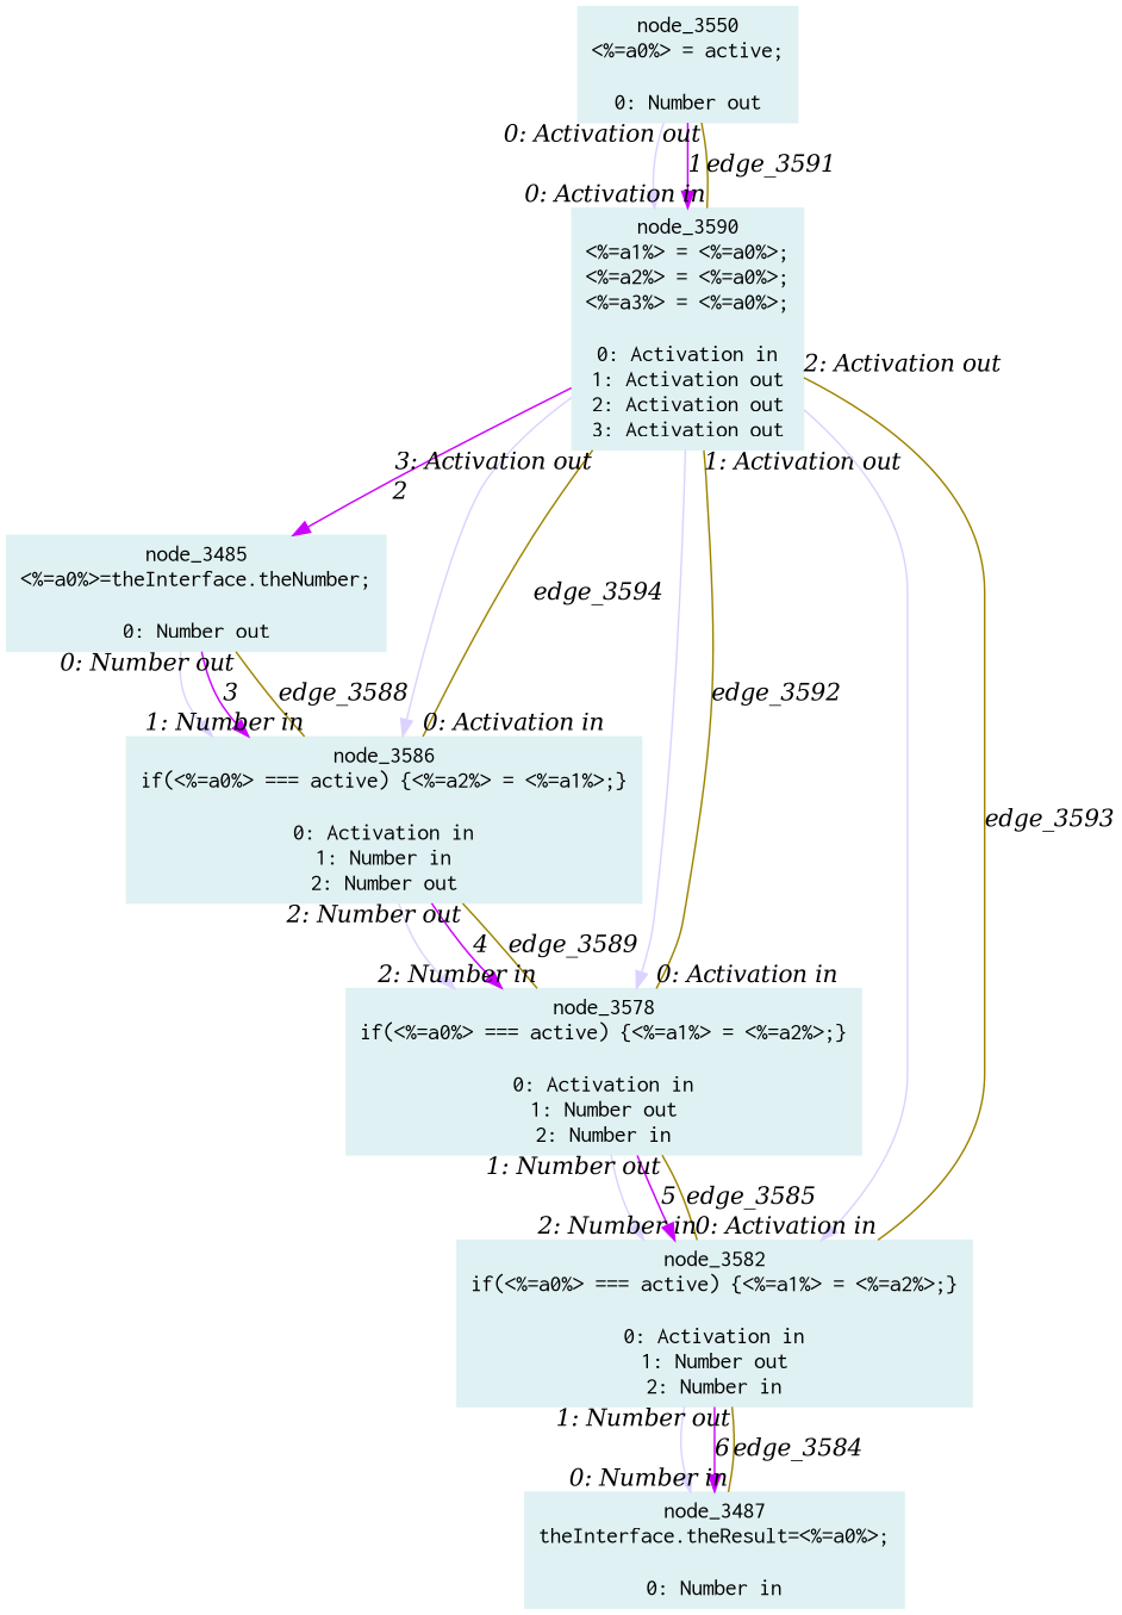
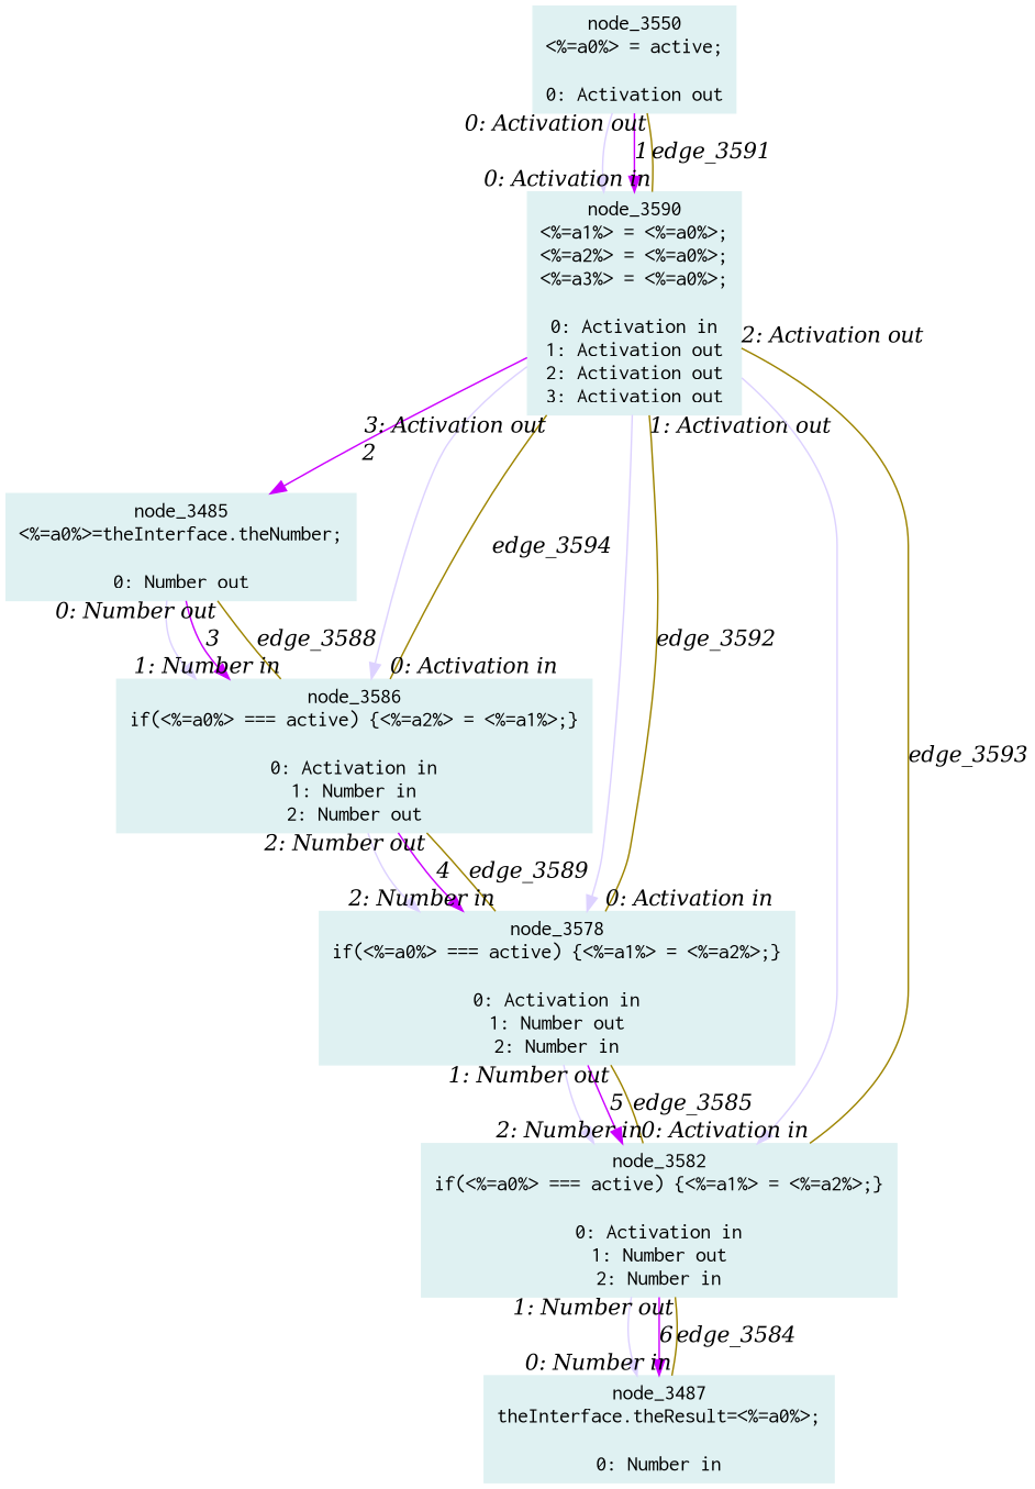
  digraph {
    node [color="#dff1f2" fontname=Courier shape=box style=filled]
    edge [arrowHead=normal arrowsize=1 color="#ddd2ff" dir=forward fontname="Times-Italic"]
    n1 [label="node_3485\n<%=a0%>=theInterface.theNumber;\n\n0: Number out"]
    n2 [label="node_3586\nif(<%=a0%> === active) {<%=a2%> = <%=a1%>;}\n\n0: Activation in\n1: Number in\n2: Number out"]
    n3 [label="node_3487\ntheInterface.theResult=<%=a0%>;\n\n0: Number in"]
-   n4 [label="node_3550\n<%=a0%> = active;\n\n0: Number out"]
+   n4 [label="node_3550\n<%=a0%> = active;\n\n0: Activation out"]
    n5 [label="node_3590\n<%=a1%> = <%=a0%>;\n<%=a2%> = <%=a0%>;\n<%=a3%> = <%=a0%>;\n\n0: Activation in\n1: Activation out\n2: Activation out\n3: Activation out"]
    n6 [label="node_3578\nif(<%=a0%> === active) {<%=a1%> = <%=a2%>;}\n\n0: Activation in\n1: Number out\n2: Number in"]
    n7 [label="node_3582\nif(<%=a0%> === active) {<%=a1%> = <%=a2%>;}\n\n0: Activation in\n1: Number out\n2: Number in"]
    n1 -> n2
    n1 -> n2 [color="#cc00ff" label=3]
    n2 -> n1 [arrowHead=none color="#9d8400" dir=none headlabel="0: Number out" label=edge_3588 taillabel="1: Number in"]
    n2 -> n6
    n2 -> n6 [color="#cc00ff" label=4]
    n2 -> n6 [arrowHead=none color="#9d8400" dir=none headlabel="2: Number in" label=edge_3589 taillabel="2: Number out"]
    n4 -> n5
    n4 -> n5 [color="#cc00ff" label=1]
    n4 -> n5 [arrowHead=none color="#9d8400" dir=none headlabel="0: Activation in" label=edge_3591 taillabel="0: Activation out"]
    n5 -> n1 [color="#cc00ff" label=2]
    n5 -> n2
    n5 -> n2 [arrowHead=none color="#9d8400" dir=none headlabel="0: Activation in" label=edge_3594 taillabel="3: Activation out"]
    n5 -> n6
    n5 -> n6 [arrowHead=none color="#9d8400" dir=none headlabel="0: Activation in" label=edge_3592 taillabel="1: Activation out"]
    n5 -> n7
    n5 -> n7 [arrowHead=none color="#9d8400" dir=none headlabel="0: Activation in" label=edge_3593 taillabel="2: Activation out"]
    n6 -> n7
    n6 -> n7 [color="#cc00ff" label=5]
    n7 -> n3
    n7 -> n3 [color="#cc00ff" label=6]
    n7 -> n3 [arrowHead=none color="#9d8400" dir=none headlabel="0: Number in" label=edge_3584 taillabel="1: Number out"]
    n7 -> n6 [arrowHead=none color="#9d8400" dir=none headlabel="1: Number out" label=edge_3585 taillabel="2: Number in"]
  }
